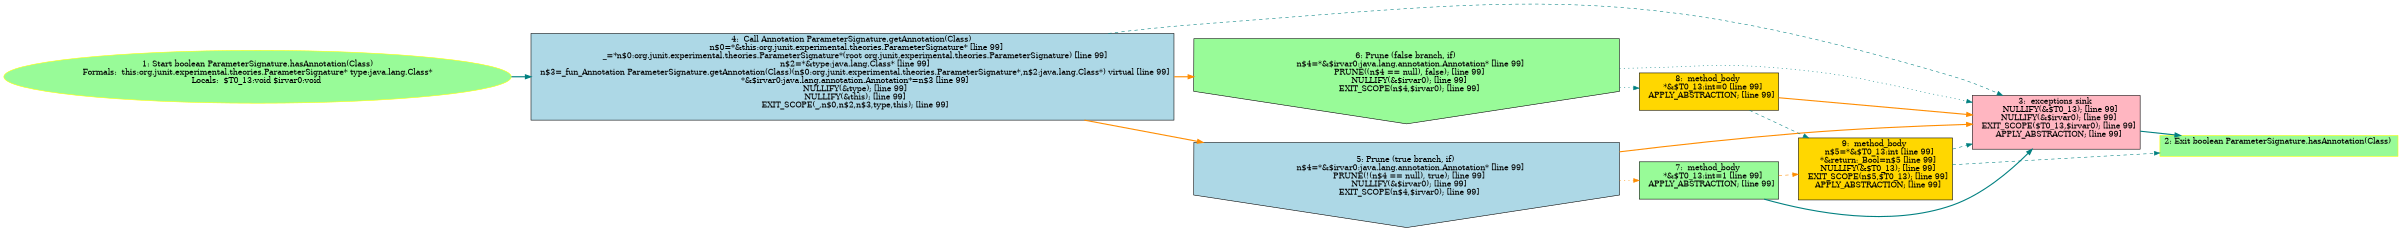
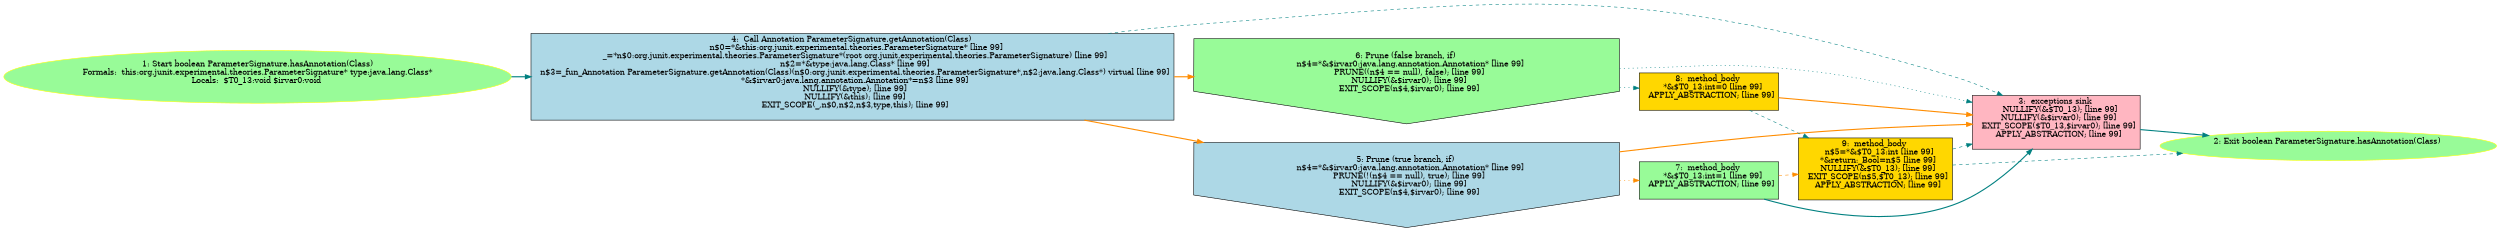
  digraph {
    rankdir=LR
    node [style=filled fillcolor=palegreen shape=box]
    edge [color=teal style=bold]
    n1 [color=yellow label="1: Start boolean ParameterSignature.hasAnnotation(Class)\nFormals:  this:org.junit.experimental.theories.ParameterSignature* type:java.lang.Class*\nLocals:  $T0_13:void $irvar0:void \n  " shape=""]
    n2 [label="4:  Call Annotation ParameterSignature.getAnnotation(Class) \n   n$0=*&this:org.junit.experimental.theories.ParameterSignature* [line 99]\n  _=*n$0:org.junit.experimental.theories.ParameterSignature*(root org.junit.experimental.theories.ParameterSignature) [line 99]\n  n$2=*&type:java.lang.Class* [line 99]\n  n$3=_fun_Annotation ParameterSignature.getAnnotation(Class)(n$0:org.junit.experimental.theories.ParameterSignature*,n$2:java.lang.Class*) virtual [line 99]\n  *&$irvar0:java.lang.annotation.Annotation*=n$3 [line 99]\n  NULLIFY(&type); [line 99]\n  NULLIFY(&this); [line 99]\n  EXIT_SCOPE(_,n$0,n$2,n$3,type,this); [line 99]\n " fillcolor=lightblue]
    n3 [label="3:  exceptions sink \n   NULLIFY(&$T0_13); [line 99]\n  NULLIFY(&$irvar0); [line 99]\n  EXIT_SCOPE($T0_13,$irvar0); [line 99]\n  APPLY_ABSTRACTION; [line 99]\n " fillcolor=lightpink]
    n4 [label="5: Prune (true branch, if) \n   n$4=*&$irvar0:java.lang.annotation.Annotation* [line 99]\n  PRUNE(!(n$4 == null), true); [line 99]\n  NULLIFY(&$irvar0); [line 99]\n  EXIT_SCOPE(n$4,$irvar0); [line 99]\n " shape=invhouse fillcolor=lightblue]
    n5 [label="6: Prune (false branch, if) \n   n$4=*&$irvar0:java.lang.annotation.Annotation* [line 99]\n  PRUNE((n$4 == null), false); [line 99]\n  NULLIFY(&$irvar0); [line 99]\n  EXIT_SCOPE(n$4,$irvar0); [line 99]\n " shape=invhouse]
-   n6 [color=yellow label="2: Exit boolean ParameterSignature.hasAnnotation(Class) \n  "]
+   n6 [color=yellow label="2: Exit boolean ParameterSignature.hasAnnotation(Class) \n  " shape=""]
    n7 [label="7:  method_body \n   *&$T0_13:int=1 [line 99]\n  APPLY_ABSTRACTION; [line 99]\n "]
    n8 [label="8:  method_body \n   *&$T0_13:int=0 [line 99]\n  APPLY_ABSTRACTION; [line 99]\n " fillcolor=gold]
    n9 [label="9:  method_body \n   n$5=*&$T0_13:int [line 99]\n  *&return:_Bool=n$5 [line 99]\n  NULLIFY(&$T0_13); [line 99]\n  EXIT_SCOPE(n$5,$T0_13); [line 99]\n  APPLY_ABSTRACTION; [line 99]\n " fillcolor=gold]
    n1 -> n2
    n2 -> n3 [style=dashed]
    n2 -> n4 [color=darkorange]
    n2 -> n5 [color=darkorange]
    n3 -> n6
    n4 -> n3 [color=darkorange]
    n4 -> n7 [color=darkorange style=dotted]
    n5 -> n3 [style=dotted]
    n5 -> n8 [style=dotted]
    n7 -> n3
    n7 -> n9 [color=darkorange style=dashed]
    n8 -> n3 [color=darkorange]
    n8 -> n9 [style=dashed]
    n9 -> n3 [style=dashed]
    n9 -> n6 [style=dashed]
  }
